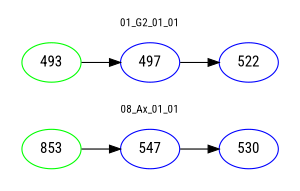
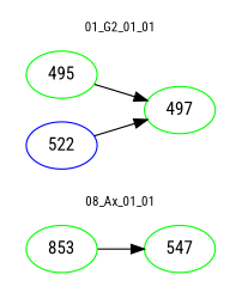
  digraph {
    fontname="Roboto Condensed"
    rankdir=LR
    node [color=blue fontname="Roboto Condensed"]
    edge [color=black fontname="Roboto Condensed"]
    n1 [color=green label=853]
-   n2 [label=547]
-   n3 [label=530]
-   n4 [color=green label=493]
-   n5 [label=497]
+   n2 [color=green label=547]
+   n4 [color=green label=495]
+   n5 [color=green label=497]
    n6 [label=522]
    subgraph cluster_1 {
      color=white
      fontsize=10
      label="08_Ax_01_01"
      n1
      n2
-     n3
    }
    subgraph cluster_2 {
      color=white
      fontsize=10
      label="01_G2_01_01"
      n4
      n5
      n6
    }
    n1 -> n2
-   n2 -> n3
    n4 -> n5
-   n5 -> n6
+   n6 -> n5
  }
